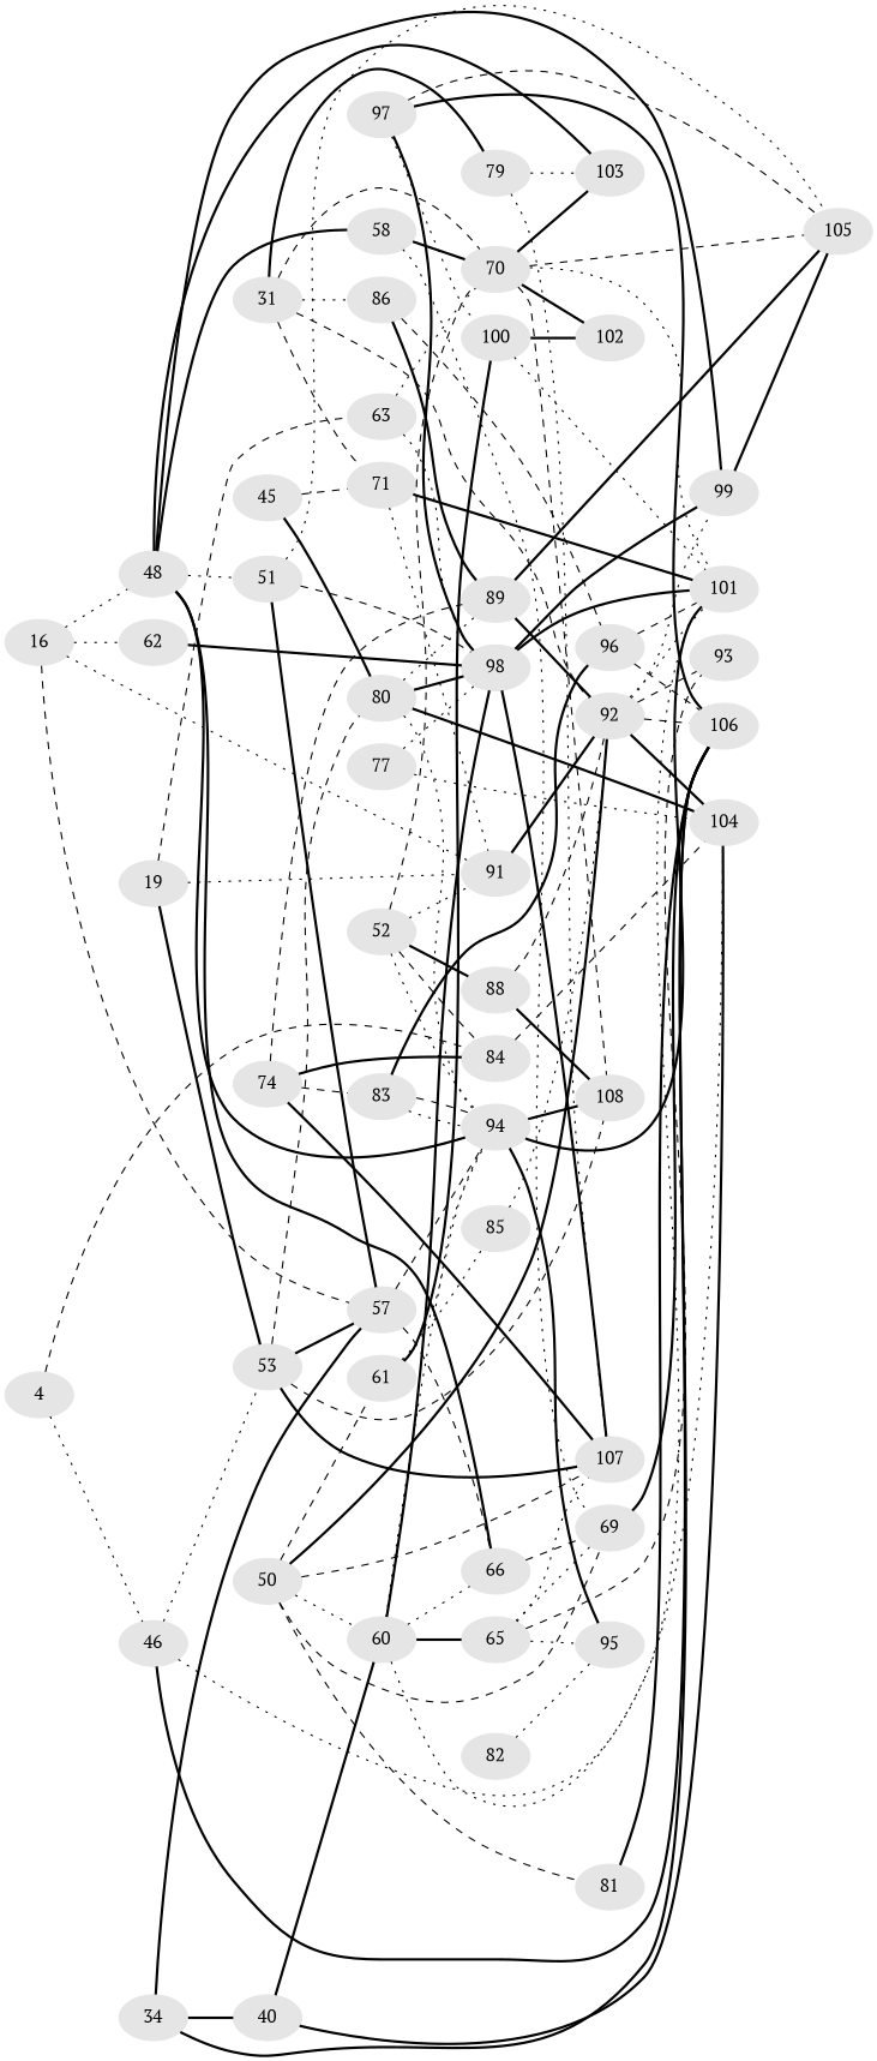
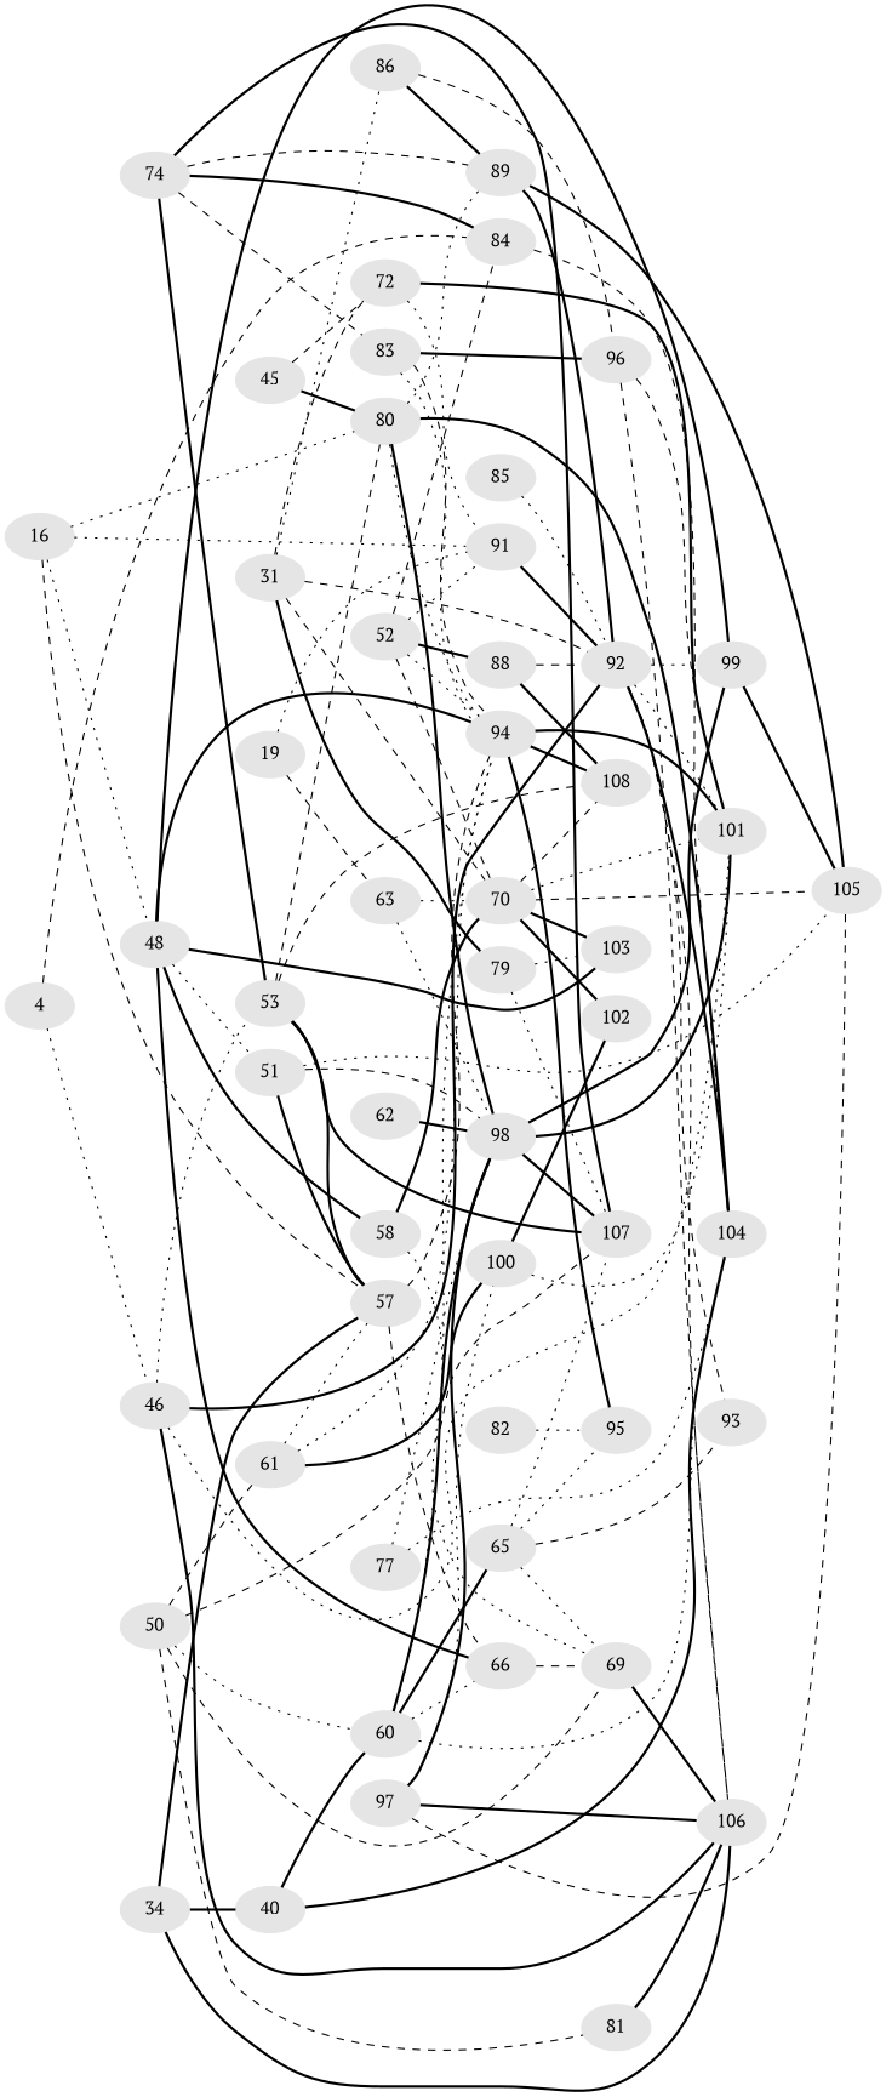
  graph {
    fontname="PT Serif"
    rankdir=LR
    node [color=gray90 fontname="PT Serif" style=filled]
    edge [fontname="PT Serif" style=bold]
    4
    46
    84
    53
    106 [super="+18+73+90"]
    101 [super="+59"]
    104 [super="+78"]
    16 [super="+14"]
    48 [super="+9+41"]
    57
    62
    91 [super="+17+87"]
    51
    58 [super="+2"]
    66
    94 [super="+8+54"]
    99 [super="+33"]
    103
    98 [super="+56+64"]
    92 [super="+75+49"]
    19
    63
    80 [super="+25+71"]
    107 [super="+68"]
    108 [super="+55+42"]
    70 [super="+44"]
    31 [super="+13"]
-   72 [label=71]
+   72
    79
    86
    105 [super="+67"]
    102
    89 [super="+21"]
    96 [super="+1"]
    93
    40 [super="+26"]
    60 [super="+28+24"]
    34
    65
    45
    69 [super="+38"]
    95
    50 [super="+27"]
    61
    81
    85
    100 [super="+29+36"]
    52 [super="+6"]
    88
    74
    83
    77
    97 [super="+47+76"]
    82
    4 -- 46 [style=dotted]
    4 -- 84 [style=dashed]
    46 -- 53 [style=dotted]
    46 -- 106
    46 -- 101 [style=dotted]
    84 -- 104 [style=dashed]
    53 -- 57
    53 -- 80 [style=dashed weight=2]
    53 -- 107
    53 -- 108 [style=dashed weight=2]
    16 -- 48 [style=dotted]
    16 -- 57 [style=dashed]
-   16 -- 62 [style=dotted weight=2]
+   16 -- 80 [style=dotted weight=2]
    16 -- 91 [style=dotted]
    48 -- 51 [style=dotted]
    48 -- 58
    48 -- 66
    48 -- 94
    48 -- 99
    48 -- 103
    57 -- 66 [style=dashed]
    57 -- 94 [style=dashed weight=2]
    62 -- 98 [weight=2]
    91 -- 92 [weight=2]
    51 -- 57
    51 -- 98 [style=dashed]
    51 -- 105 [style=dotted]
    58 -- 70
    58 -- 69 [style=dotted]
    66 -- 69 [style=dashed]
    94 -- 101
    94 -- 108 [weight=2]
    94 -- 95 [weight=2]
    99 -- 105
    98 -- 101 [weight=2]
    98 -- 99
    98 -- 107
    92 -- 106 [style=dashed weight=3]
    92 -- 101 [style=dotted]
    92 -- 104
    92 -- 99 [style=dotted weight=2]
    92 -- 93 [style=dashed]
-   19 -- 53
+   74 -- 53
    19 -- 91 [style=dotted weight=2]
    19 -- 63 [style=dashed]
    63 -- 98 [style=dotted]
    63 -- 70 [style=dotted]
    80 -- 104 [weight=2]
    80 -- 94 [style=dotted weight=2]
    80 -- 98
    80 -- 89 [style=dotted]
    70 -- 101 [style=dotted]
    70 -- 103
    70 -- 108 [style=dashed]
    70 -- 105 [style=dashed]
    70 -- 102
    31 -- 92 [style=dashed]
    31 -- 70 [style=dashed]
    31 -- 72 [style=dashed]
    31 -- 79
    31 -- 86 [style=dotted]
    72 -- 101
    72 -- 91 [style=dotted weight=2]
    79 -- 103 [style=dotted]
    79 -- 107 [style=dotted]
    86 -- 89
    86 -- 96 [style=dashed]
    89 -- 92
    89 -- 105
    96 -- 106 [style=dashed]
    96 -- 101 [style=dashed]
    40 -- 104
    40 -- 60
    60 -- 104 [style=dotted]
    60 -- 66 [style=dotted]
    60 -- 94 [style=dotted]
    60 -- 98 [weight=3]
    60 -- 65
    34 -- 106
    34 -- 57
    34 -- 40 [weight=2]
    65 -- 107 [style=dotted]
    65 -- 93 [style=dashed]
    65 -- 69 [style=dotted]
    65 -- 95 [style=dotted]
    45 -- 80
    45 -- 72 [style=dashed]
    69 -- 106
-   50 -- 92 [weight=2]
+   46 -- 92 [weight=2]
    50 -- 107 [style=dashed weight=2]
    50 -- 60 [style=dotted]
    50 -- 69 [style=dashed]
    50 -- 61 [style=dashed]
    50 -- 81 [style=dashed]
    61 -- 94 [style=dotted]
-   61 -- 85 [style=dotted]
+   61 -- 57 [style=dotted]
    61 -- 100
    81 -- 106
    85 -- 92 [style=dotted]
    100 -- 101 [style=dotted]
    100 -- 102
    52 -- 84 [style=dashed]
    52 -- 91 [style=dotted weight=3]
    52 -- 94 [style=dotted weight=3]
    52 -- 70 [style=dashed]
    52 -- 88
    88 -- 92 [style=dashed]
    88 -- 108
    74 -- 84
    74 -- 107
    74 -- 89 [style=dashed]
    74 -- 83 [style=dashed]
    83 -- 94 [style=dotted]
    83 -- 94 [style=dashed]
    83 -- 96
    77 -- 104 [style=dotted]
    77 -- 98 [style=dotted]
    97 -- 106 [weight=4]
    97 -- 98 [weight=2]
    97 -- 105 [style=dashed]
    97 -- 100 [style=dotted]
    82 -- 95 [style=dotted]
  }
